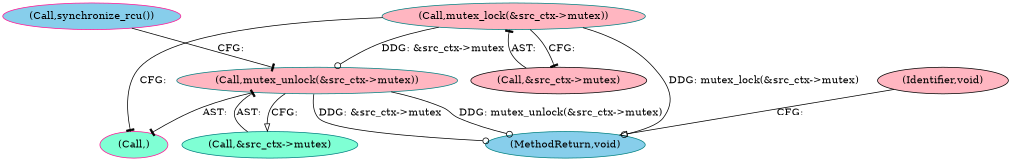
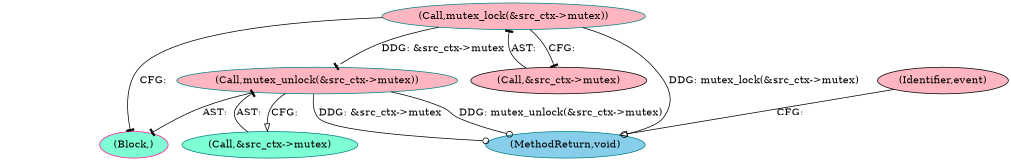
  digraph {
    node [color=teal fillcolor=lightpink style=filled]
    edge [arrowhead=tee]
    n1 [label="(Call,mutex_unlock(&src_ctx->mutex))"]
-   n2 [color=deeppink fillcolor=aquamarine label="(Call,)"]
+   n2 [color=deeppink fillcolor=aquamarine label="(Block,)"]
    n3 [fillcolor=skyblue label="(MethodReturn,void)"]
    n4 [fillcolor=aquamarine label="(Call,&src_ctx->mutex)"]
    n5 [label="(Call,mutex_lock(&src_ctx->mutex))"]
    n6 [color=black label="(Call,&src_ctx->mutex)"]
-   n7 [color=deeppink fillcolor=skyblue label="(Call,synchronize_rcu())"]
-   n8 [color=black label="(Identifier,void)"]
+   n8 [color=black label="(Identifier,event)"]
    n1 -> n2 [label="AST: "]
    n1 -> n3 [arrowhead=odot label="DDG: &src_ctx->mutex"]
    n1 -> n3 [arrowhead=odot label="DDG: mutex_unlock(&src_ctx->mutex)"]
    n1 -> n4 [arrowhead=onormal label="CFG: "]
    n4 -> n1 [label="AST: "]
-   n5 -> n1 [arrowhead=odot label="DDG: &src_ctx->mutex"]
+   n5 -> n1 [label="DDG: &src_ctx->mutex"]
    n5 -> n2 [label="CFG: "]
    n5 -> n3 [arrowhead=odot label="DDG: mutex_lock(&src_ctx->mutex)"]
    n5 -> n6 [label="CFG: "]
    n6 -> n5 [label="AST: "]
-   n7 -> n1 [label="CFG: "]
    n8 -> n3 [arrowhead=onormal label="CFG: "]
  }
